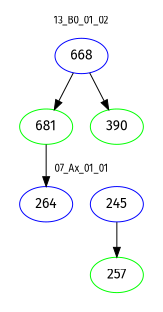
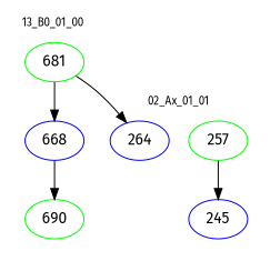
  digraph {
    fontname="Fira Sans"
    node [color=green fontname="Fira Sans"]
    edge [color=black fontname="Fira Sans"]
    n1 [label=257]
    n2 [color=blue label=245]
    n3 [color=blue label=264]
    n4 [label=681]
    n5 [color=blue label=668]
-   n6 [label=390]
+   n6 [label=690]
    subgraph cluster_1 {
      color=white
      fontsize=10
-     label="07_Ax_01_01"
+     label="02_Ax_01_01"
      n1
      n2
      n3
    }
    subgraph cluster_2 {
      color=white
      fontsize=10
-     label="13_B0_01_02"
+     label="13_B0_01_00"
      n4
      n5
      n6
    }
-   n2 -> n1
+   n1 -> n2
    n4 -> n3
-   n5 -> n4
+   n4 -> n5
    n5 -> n6
  }
